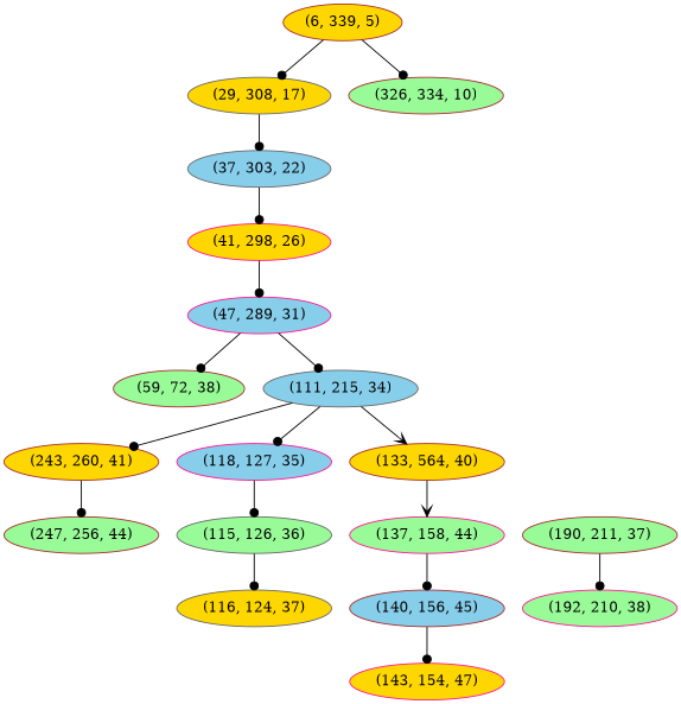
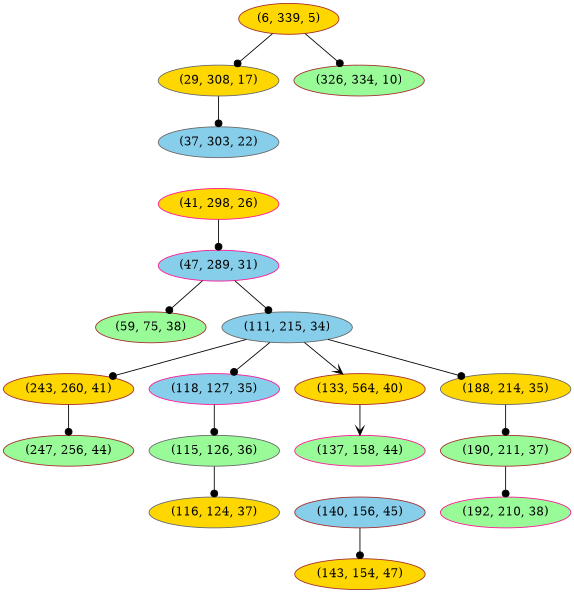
  digraph {
    node [color=brown fillcolor=gold style=filled]
    edge [arrowhead=dot]
    "(29, 308, 17)" [color=gray40]
    "(6, 339, 5)"
    "(326, 334, 10)" [fillcolor=palegreen]
    "(37, 303, 22)" [color=gray40 fillcolor=skyblue]
    "(41, 298, 26)" [color=deeppink]
    "(47, 289, 31)" [color=deeppink fillcolor=skyblue]
-   "(59, 72, 38)" [fillcolor=palegreen]
+   "(59, 72, 38)" [fillcolor=palegreen label="(59, 75, 38)"]
    "(111, 215, 34)" [color=gray40 fillcolor=skyblue]
    "(243, 260, 41)"
    n10 [color=deeppink fillcolor=skyblue label="(118, 127, 35)"]
    n11 [label="(133, 564, 40)"]
+   "(188, 214, 35)" [color=gray40]
    "(247, 256, 44)" [fillcolor=palegreen]
    "(115, 126, 36)" [color=gray40 fillcolor=palegreen]
    "(137, 158, 44)" [color=deeppink fillcolor=palegreen]
    "(190, 211, 37)" [fillcolor=palegreen]
    "(116, 124, 37)" [color=gray40]
    "(140, 156, 45)" [fillcolor=skyblue]
-   "(143, 154, 47)" [color=deeppink]
+   "(143, 154, 47)"
    "(192, 210, 38)" [color=deeppink fillcolor=palegreen]
    "(29, 308, 17)" -> "(37, 303, 22)"
    "(6, 339, 5)" -> "(29, 308, 17)"
    "(6, 339, 5)" -> "(326, 334, 10)"
-   "(37, 303, 22)" -> "(41, 298, 26)"
    "(41, 298, 26)" -> "(47, 289, 31)"
    "(47, 289, 31)" -> "(59, 72, 38)"
    "(47, 289, 31)" -> "(111, 215, 34)"
    "(111, 215, 34)" -> "(243, 260, 41)"
    "(111, 215, 34)" -> n10
    "(111, 215, 34)" -> n11 [arrowhead=vee]
+   "(111, 215, 34)" -> "(188, 214, 35)"
    "(243, 260, 41)" -> "(247, 256, 44)"
    n10 -> "(115, 126, 36)"
    n11 -> "(137, 158, 44)" [arrowhead=vee]
+   "(188, 214, 35)" -> "(190, 211, 37)"
    "(115, 126, 36)" -> "(116, 124, 37)"
-   "(137, 158, 44)" -> "(140, 156, 45)"
    "(190, 211, 37)" -> "(192, 210, 38)"
    "(140, 156, 45)" -> "(143, 154, 47)"
  }
